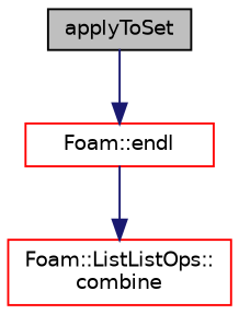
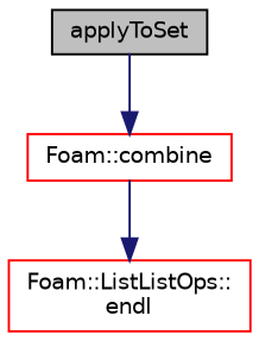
  digraph {
    rankdir=TB
    node [color=red fontname=Helvetica fontsize=10 shape=record]
    edge [color=midnightblue fontname=Helvetica fontsize=10 labelfontname=Helvetica labelfontsize=10 style=solid]
    n1 [color=black fillcolor=grey75 fontcolor=black height=0.2 label=applyToSet style=filled width=0.4]
-   n2 [height=0.2 label="Foam::endl" width=0.4]
-   n3 [height=0.2 label="Foam::ListListOps::\lcombine" width=0.4]
+   n2 [height=0.2 label="Foam::combine" width=0.4]
+   n3 [height=0.2 label="Foam::ListListOps::\lendl" width=0.4]
    n1 -> n2
    n2 -> n3
  }
